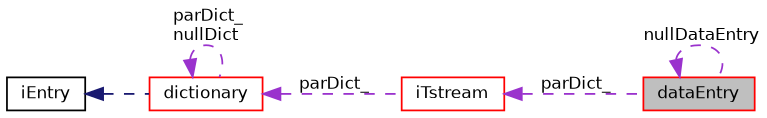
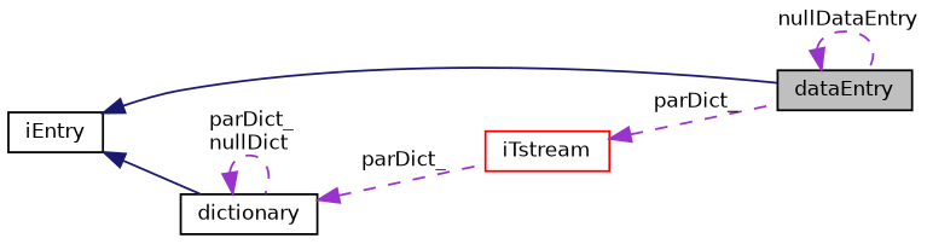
  digraph {
    rankdir=LR
    node [color=black fillcolor=white fontname=Helvetica fontsize=10 shape=record style=filled]
    edge [color=darkorchid3 dir=back fontname=Helvetica fontsize=10 labelfontname=Helvetica labelfontsize=10 style=dashed]
-   n1 [color=red fillcolor=grey75 fontcolor=black height=0.2 label=dataEntry width=0.4]
+   n1 [fillcolor=grey75 fontcolor=black height=0.2 label=dataEntry width=0.4]
    n2 [height=0.2 label=iEntry width=0.4]
-   n3 [color=red height=0.2 label=dictionary width=0.4]
+   n3 [height=0.2 label=dictionary width=0.4]
    n4 [color=red height=0.2 label=iTstream width=0.4]
    n1 -> n1 [label=" nullDataEntry"]
-   n2 -> n3 [color=midnightblue]
+   n2 -> n1 [color=midnightblue style=solid]
+   n2 -> n3 [color=midnightblue style=solid]
    n3 -> n3 [label=" parDict_\nnullDict"]
    n3 -> n4 [label=" parDict_"]
    n4 -> n1 [label=" parDict_"]
  }
